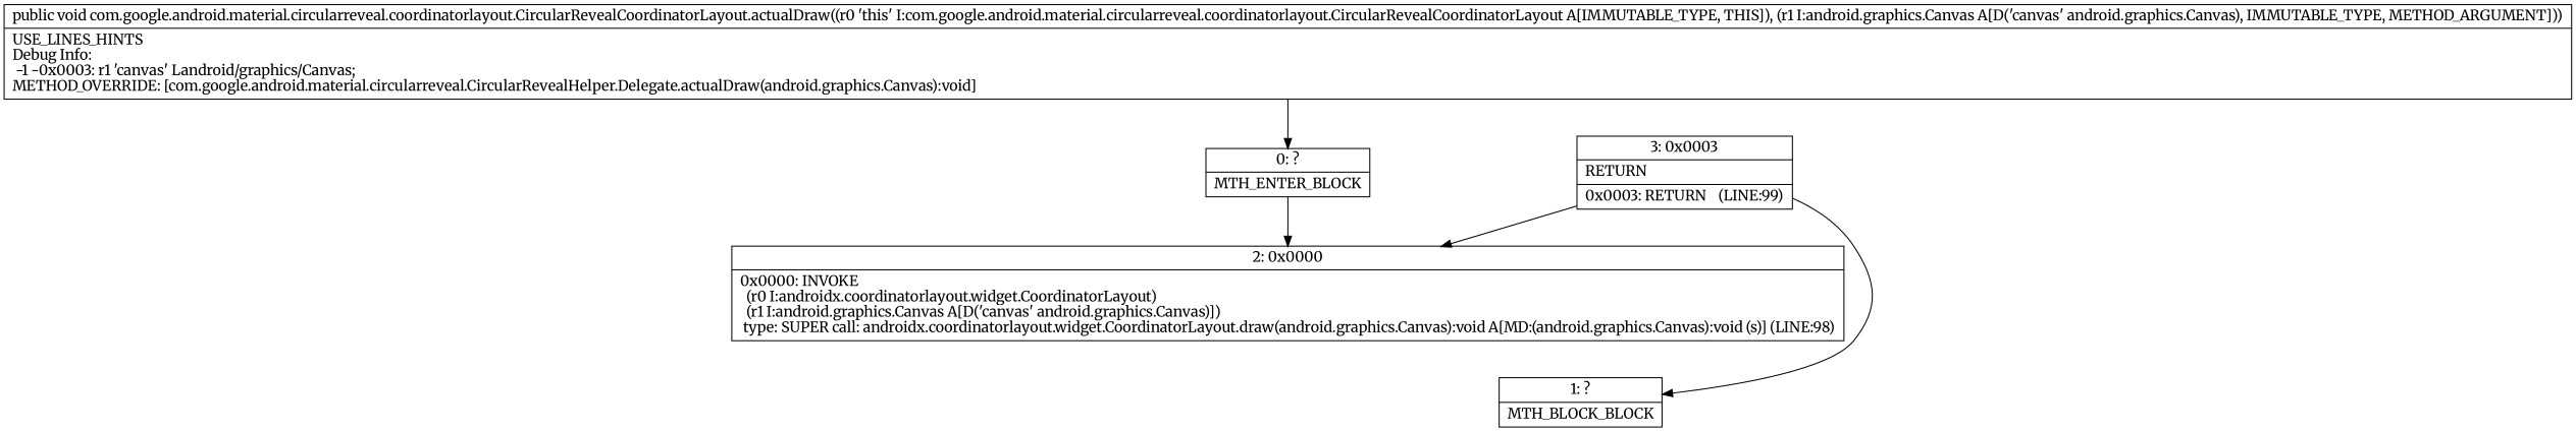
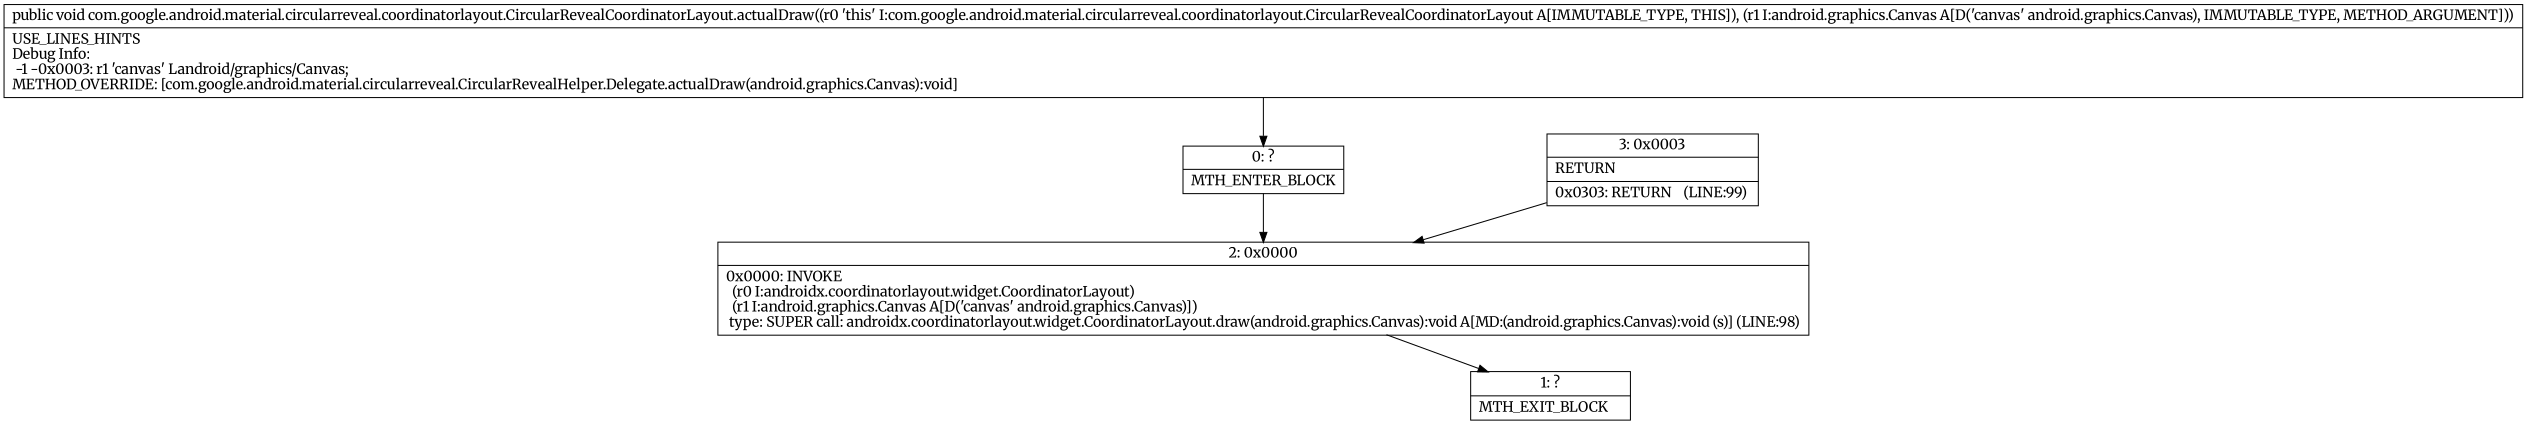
  digraph {
    fontname=Merriweather
    node [fontname=Merriweather shape=record]
    edge [fontname=Merriweather]
    n1 [label="{0\:\ ?|MTH_ENTER_BLOCK\l}"]
    n2 [label="{2\:\ 0x0000|0x0000: INVOKE  \l  (r0 I:androidx.coordinatorlayout.widget.CoordinatorLayout)\l  (r1 I:android.graphics.Canvas A[D('canvas' android.graphics.Canvas)])\l type: SUPER call: androidx.coordinatorlayout.widget.CoordinatorLayout.draw(android.graphics.Canvas):void A[MD:(android.graphics.Canvas):void (s)] (LINE:98)\l}"]
-   n3 [label="{3\:\ 0x0003|RETURN\l|0x0003: RETURN    (LINE:99)\l}"]
-   n4 [label="{1\:\ ?|MTH_BLOCK_BLOCK\l}"]
+   n3 [label="{3\:\ 0x0003|RETURN\l|0x0303: RETURN    (LINE:99)\l}"]
+   n4 [label="{1\:\ ?|MTH_EXIT_BLOCK\l}"]
    n5 [label="{public void com.google.android.material.circularreveal.coordinatorlayout.CircularRevealCoordinatorLayout.actualDraw((r0 'this' I:com.google.android.material.circularreveal.coordinatorlayout.CircularRevealCoordinatorLayout A[IMMUTABLE_TYPE, THIS]), (r1 I:android.graphics.Canvas A[D('canvas' android.graphics.Canvas), IMMUTABLE_TYPE, METHOD_ARGUMENT]))  | USE_LINES_HINTS\lDebug Info:\l  \-1 \-0x0003: r1 'canvas' Landroid\/graphics\/Canvas;\lMETHOD_OVERRIDE: [com.google.android.material.circularreveal.CircularRevealHelper.Delegate.actualDraw(android.graphics.Canvas):void]\l}"]
    n1 -> n2
    n3 -> n2
-   n3 -> n4
+   n2 -> n4
    n5 -> n1
  }
